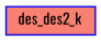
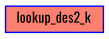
  digraph {
    rankdir=LR
    fontname=Oswald
-   n1 [color=blue fillcolor=salmon fontname=Oswald fontsize=10 height=0.2 label=des_des2_k shape=record style=filled width=0.4]
+   n1 [color=blue fillcolor=salmon fontname=Oswald fontsize=10 height=0.2 label=lookup_des2_k shape=record style=filled width=0.4]
  }
